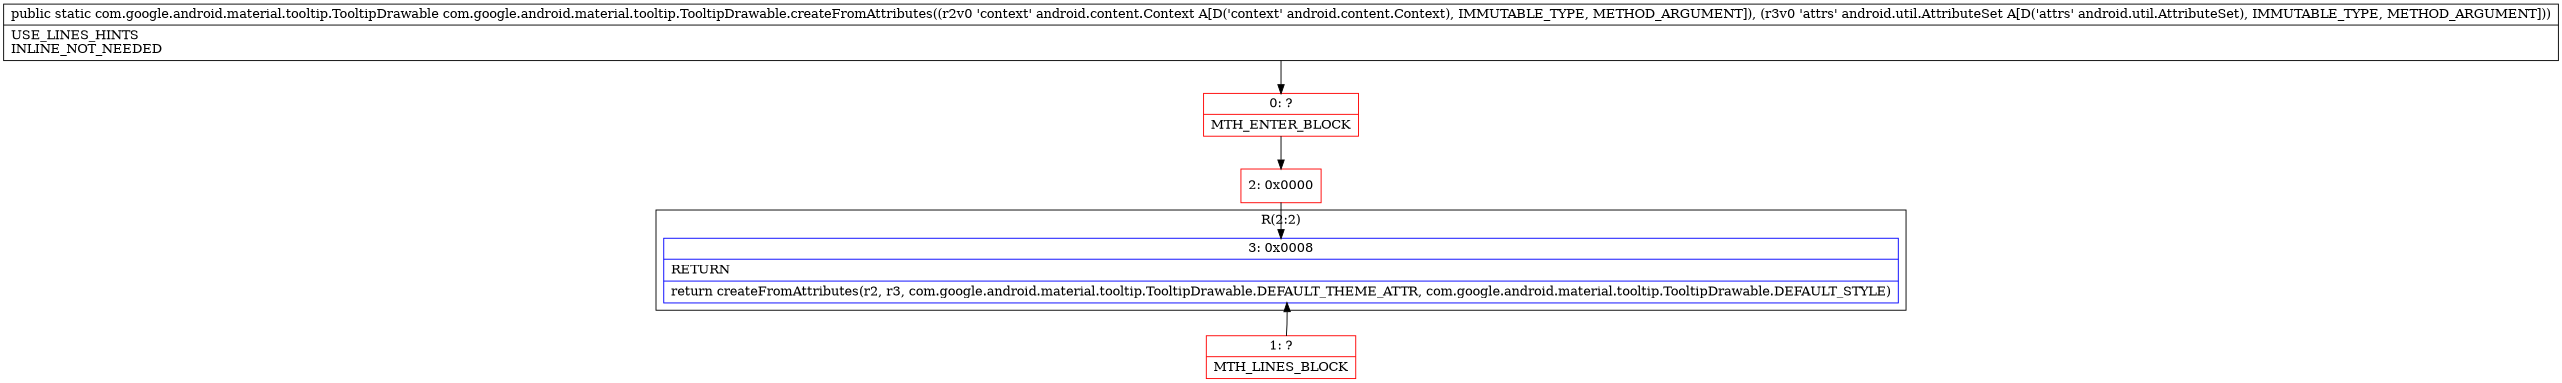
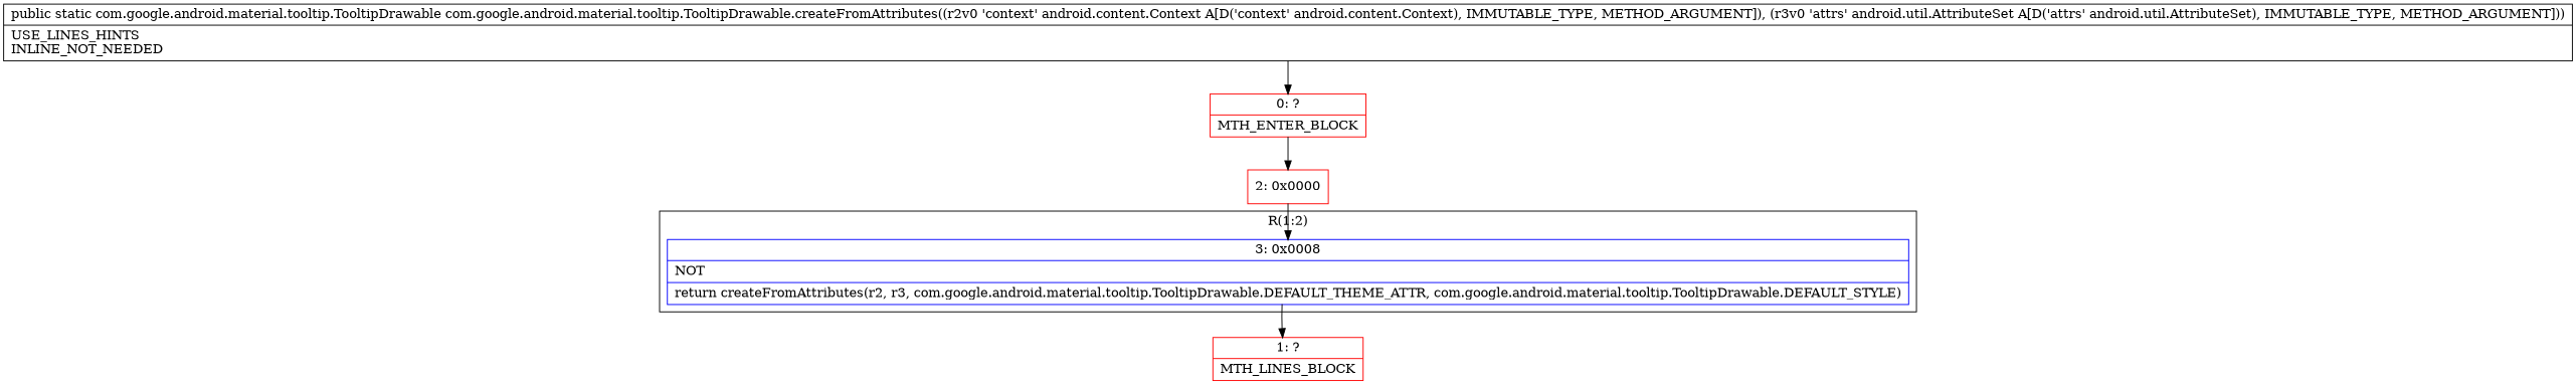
  digraph {
    node [color=red shape=record]
-   n1 [color=blue label="{3\:\ 0x0008|RETURN\l|return createFromAttributes(r2, r3, com.google.android.material.tooltip.TooltipDrawable.DEFAULT_THEME_ATTR, com.google.android.material.tooltip.TooltipDrawable.DEFAULT_STYLE)\l}"]
+   n1 [color=blue label="{3\:\ 0x0008|NOT\l|return createFromAttributes(r2, r3, com.google.android.material.tooltip.TooltipDrawable.DEFAULT_THEME_ATTR, com.google.android.material.tooltip.TooltipDrawable.DEFAULT_STYLE)\l}"]
    n2 [label="{1\:\ ?|MTH_LINES_BLOCK\l}"]
    n3 [label="{0\:\ ?|MTH_ENTER_BLOCK\l}"]
    n4 [label="{2\:\ 0x0000}"]
    n5 [label="{public static com.google.android.material.tooltip.TooltipDrawable com.google.android.material.tooltip.TooltipDrawable.createFromAttributes((r2v0 'context' android.content.Context A[D('context' android.content.Context), IMMUTABLE_TYPE, METHOD_ARGUMENT]), (r3v0 'attrs' android.util.AttributeSet A[D('attrs' android.util.AttributeSet), IMMUTABLE_TYPE, METHOD_ARGUMENT]))  | USE_LINES_HINTS\lINLINE_NOT_NEEDED\l}" color=""]
    subgraph cluster_1 {
-     label="R(2:2)"
+     label="R(1:2)"
      n1
    }
-   n2 -> n1
+   n1 -> n2
    n3 -> n4
    n4 -> n1
    n5 -> n3
  }
